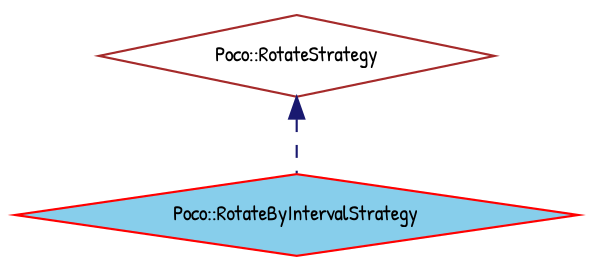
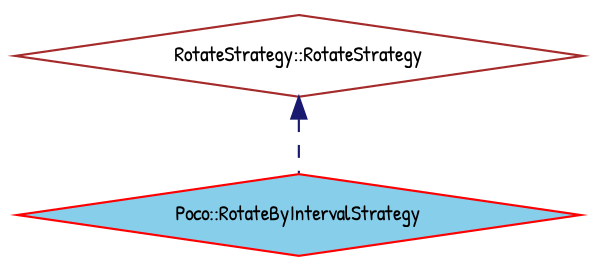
  digraph {
    fontname="Patrick Hand"
    node [fontname="Patrick Hand" fontsize=10 shape=diamond style=filled]
    n1 [color=red fillcolor=skyblue fontcolor=black height=0.2 label="Poco::RotateByIntervalStrategy" width=0.4]
-   n2 [color=brown fillcolor=white height=0.2 label="Poco::RotateStrategy" width=0.4]
+   n2 [color=brown fillcolor=white height=0.2 label="RotateStrategy::RotateStrategy" width=0.4]
    n2 -> n1 [color=midnightblue dir=back fontname="Patrick Hand" fontsize=10 labelfontname=Helvetica labelfontsize=10 style=dashed]
  }
